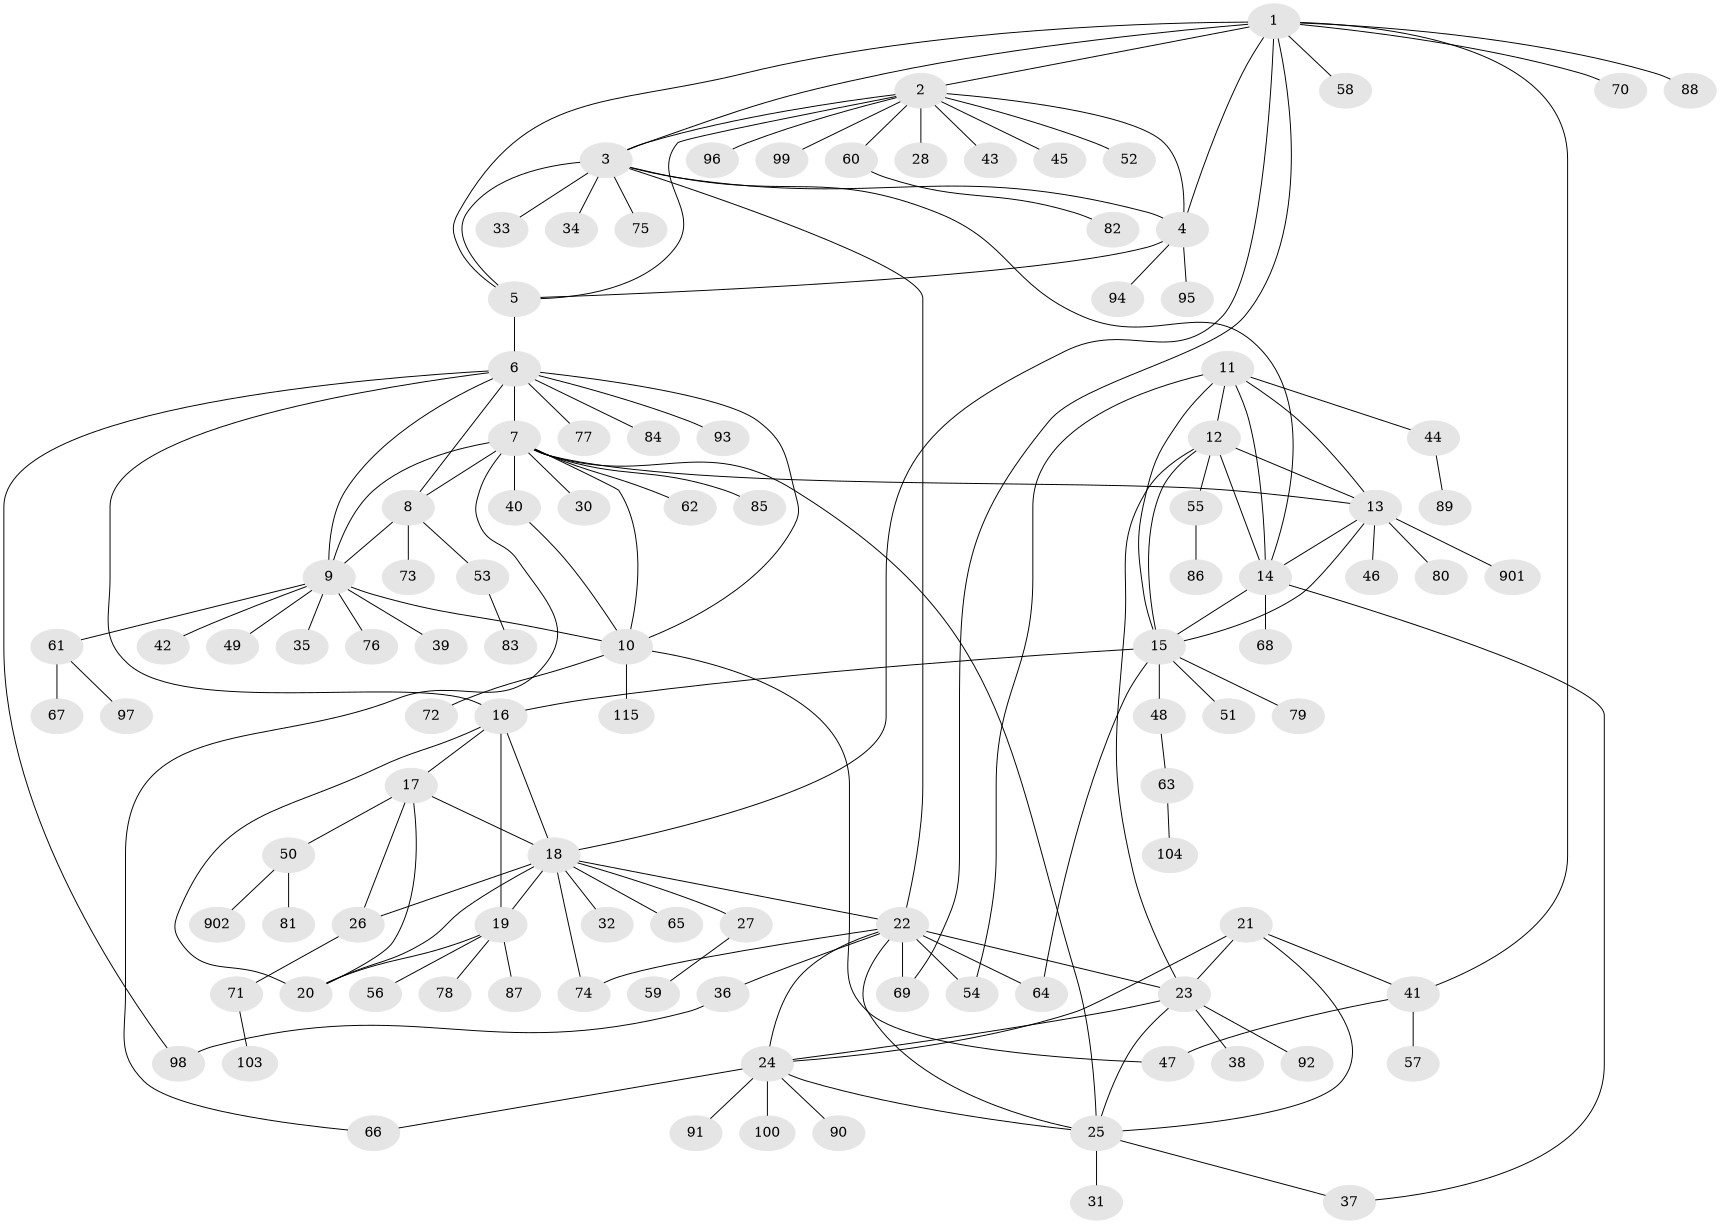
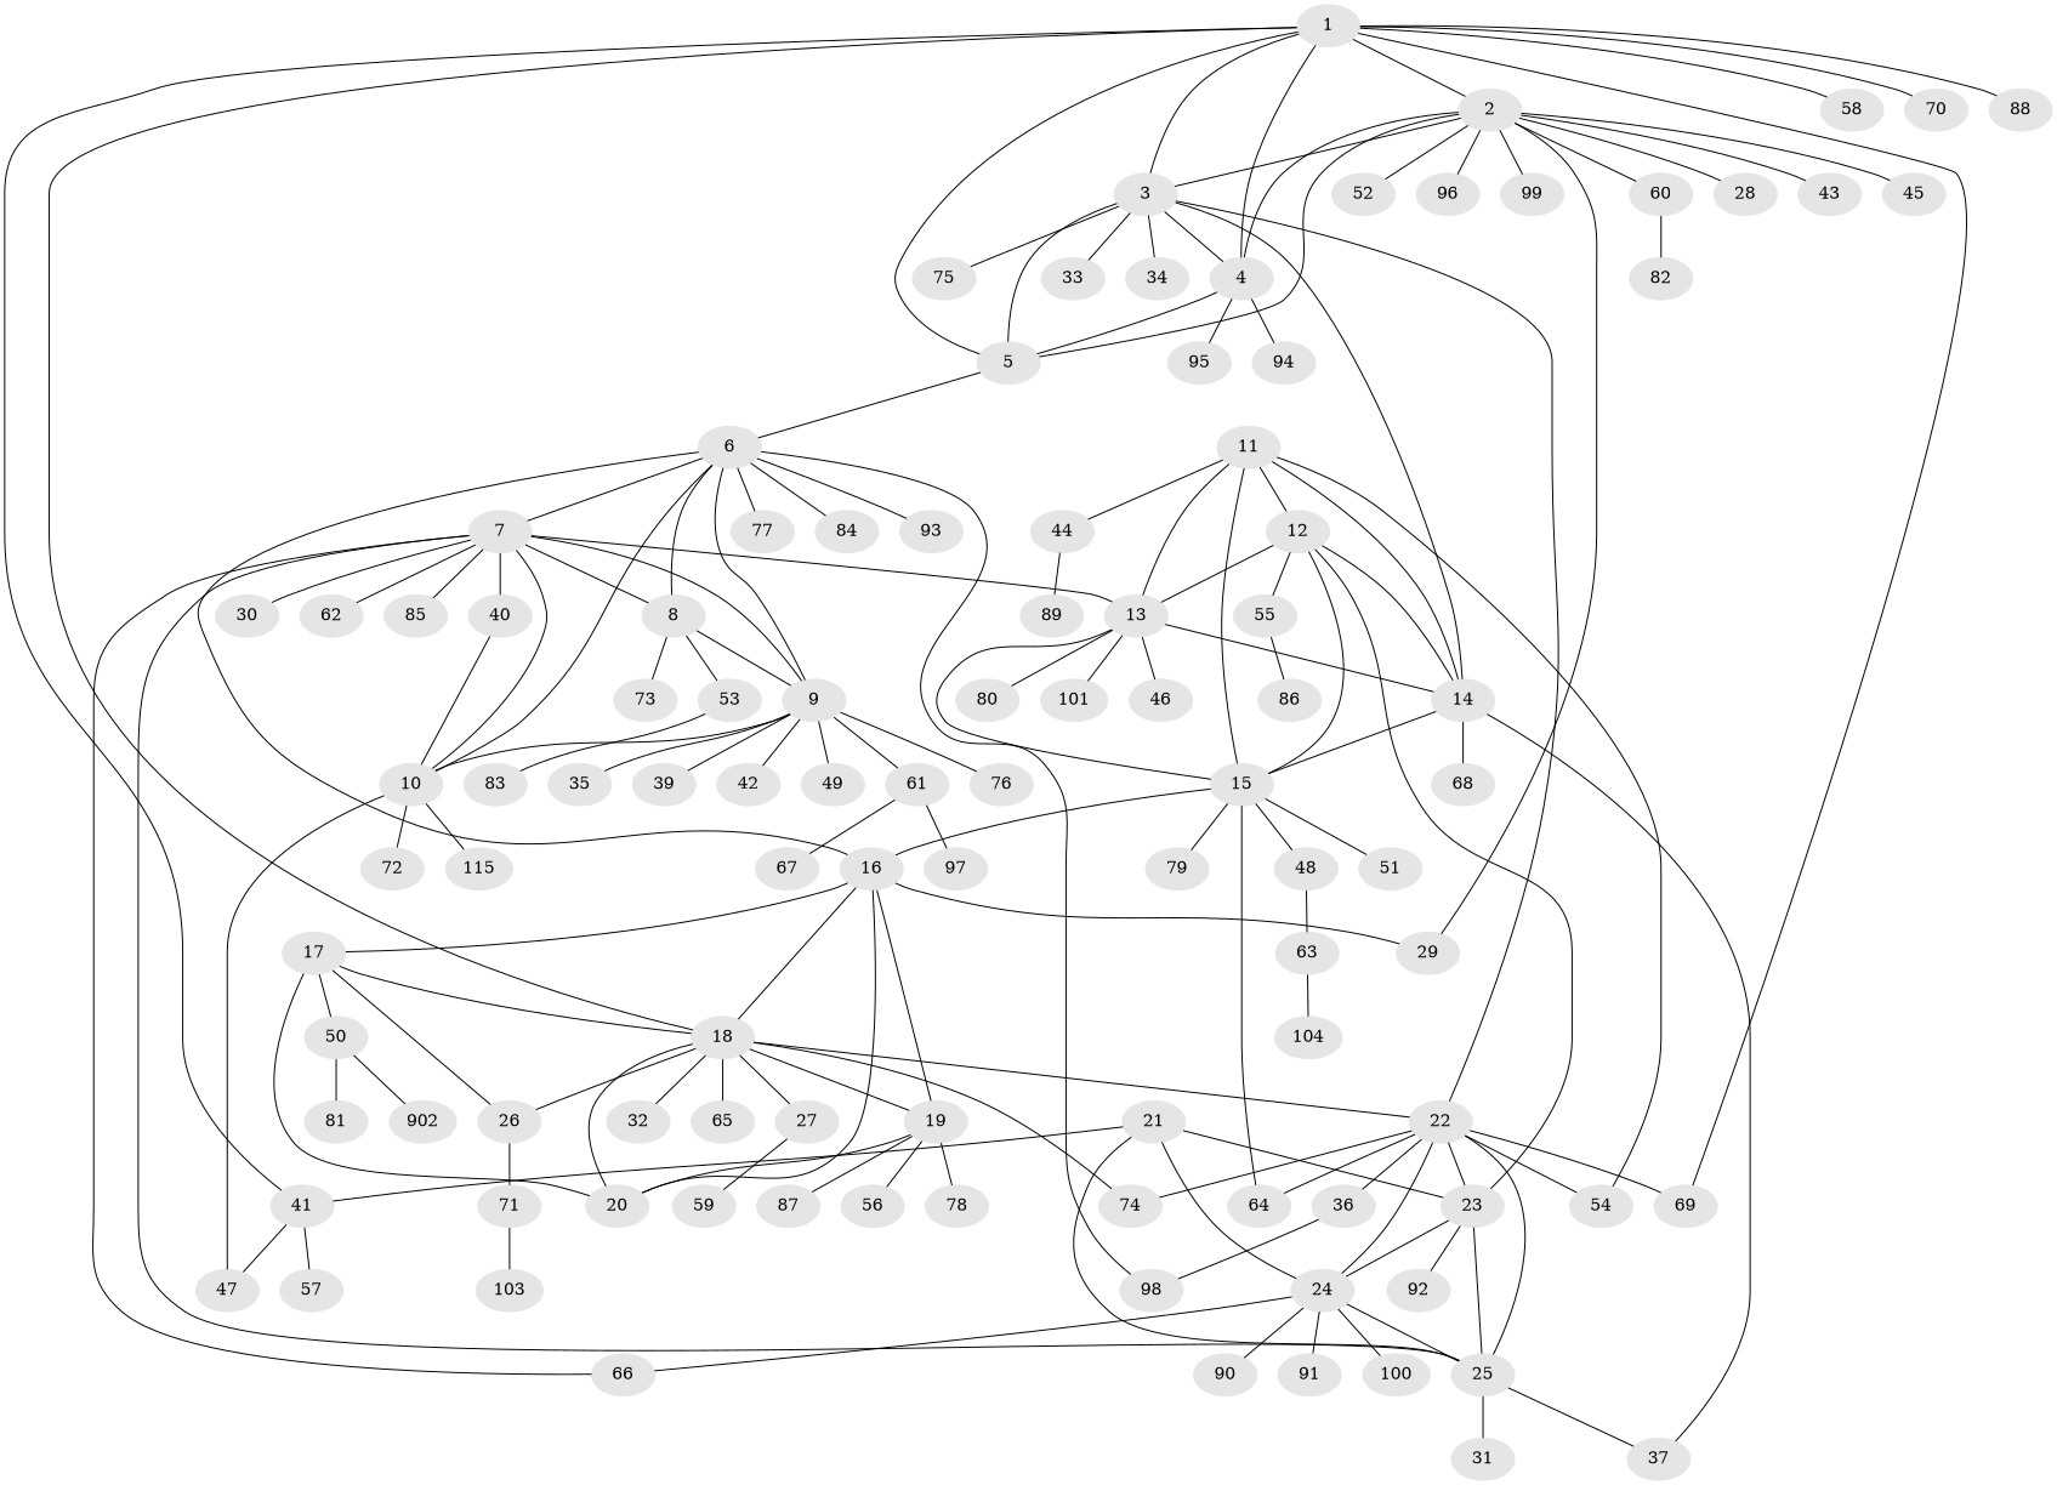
  graph {
    node [color=gray90 style=filled]
    1
    2
    3
    4
    5
    18
    41
    58
    69
    70
    88
    28
+   29
    43
    45
    52
    60
    96
    99
    14
    22
    33
    34
    75
    94
    95
    6
    19
    20
    26
    27
    32
    65
    74
    47
    57
    82
    15
    37
    68
    25
    54
    23
    64
    24
    36
    7
    8
    9
    10
    16
    77
    84
    93
    98
    13
    30
    40
    62
    66
    85
    53
    73
    35
    39
    42
    49
    61
    76
    72
    n71 [label=115]
    17
    46
    80
-   101 [label=901]
+   101
    31
    83
    67
    97
    11
    12
    44
    55
    48
    51
    79
    89
-   38
    92
    86
    63
    50
    56
    78
    87
    81
    n97 [label=902]
    71
    59
    21
    90
    91
    100
    103
    104
    1 -- 2
    1 -- 3
    1 -- 4
    1 -- 5
    1 -- 18
    1 -- 41
    1 -- 58
    1 -- 69
    1 -- 70
    1 -- 88
    2 -- 3
    2 -- 4
    2 -- 5
    2 -- 28
+   2 -- 29
    2 -- 43
    2 -- 45
    2 -- 52
    2 -- 60
    2 -- 96
    2 -- 99
    3 -- 4
    3 -- 5
    3 -- 14
    3 -- 22
    3 -- 33
    3 -- 34
    3 -- 75
    4 -- 5
    4 -- 94
    4 -- 95
    5 -- 6
    18 -- 22
    18 -- 19
    18 -- 20
    18 -- 26
    18 -- 27
    18 -- 32
    18 -- 65
    18 -- 74
    41 -- 47
    41 -- 57
    60 -- 82
    14 -- 15
    14 -- 37
    14 -- 68
    22 -- 69
    22 -- 74
    22 -- 25
    22 -- 54
    22 -- 23
    22 -- 64
    22 -- 24
    22 -- 36
    6 -- 7
    6 -- 8
    6 -- 9
    6 -- 10
    6 -- 16
    6 -- 77
    6 -- 84
    6 -- 93
    6 -- 98
    19 -- 20
    19 -- 56
    19 -- 78
    19 -- 87
    26 -- 71
    27 -- 59
    15 -- 64
    15 -- 16
    15 -- 48
    15 -- 51
    15 -- 79
    25 -- 37
    25 -- 31
    23 -- 25
    23 -- 24
-   23 -- 38
    23 -- 92
    24 -- 25
    24 -- 66
    24 -- 90
    24 -- 91
    24 -- 100
    36 -- 98
    7 -- 25
    7 -- 8
    7 -- 9
    7 -- 10
    7 -- 13
    7 -- 30
    7 -- 40
    7 -- 62
    7 -- 66
    7 -- 85
    8 -- 9
    8 -- 53
    8 -- 73
    9 -- 10
    9 -- 35
    9 -- 39
    9 -- 42
    9 -- 49
    9 -- 61
    9 -- 76
    10 -- 47
    10 -- 72
    10 -- n71
    16 -- 18
+   16 -- 29
    16 -- 19
    16 -- 20
    16 -- 17
    13 -- 14
    13 -- 15
    13 -- 46
    13 -- 80
    13 -- 101
    40 -- 10
    53 -- 83
    61 -- 67
    61 -- 97
    17 -- 18
    17 -- 20
    17 -- 26
    17 -- 50
    11 -- 14
    11 -- 15
    11 -- 54
    11 -- 13
    11 -- 12
    11 -- 44
    12 -- 14
    12 -- 15
    12 -- 23
    12 -- 13
    12 -- 55
    44 -- 89
    55 -- 86
    48 -- 63
    63 -- 104
    50 -- 81
    50 -- n97
    71 -- 103
    21 -- 41
    21 -- 25
    21 -- 23
    21 -- 24
  }
